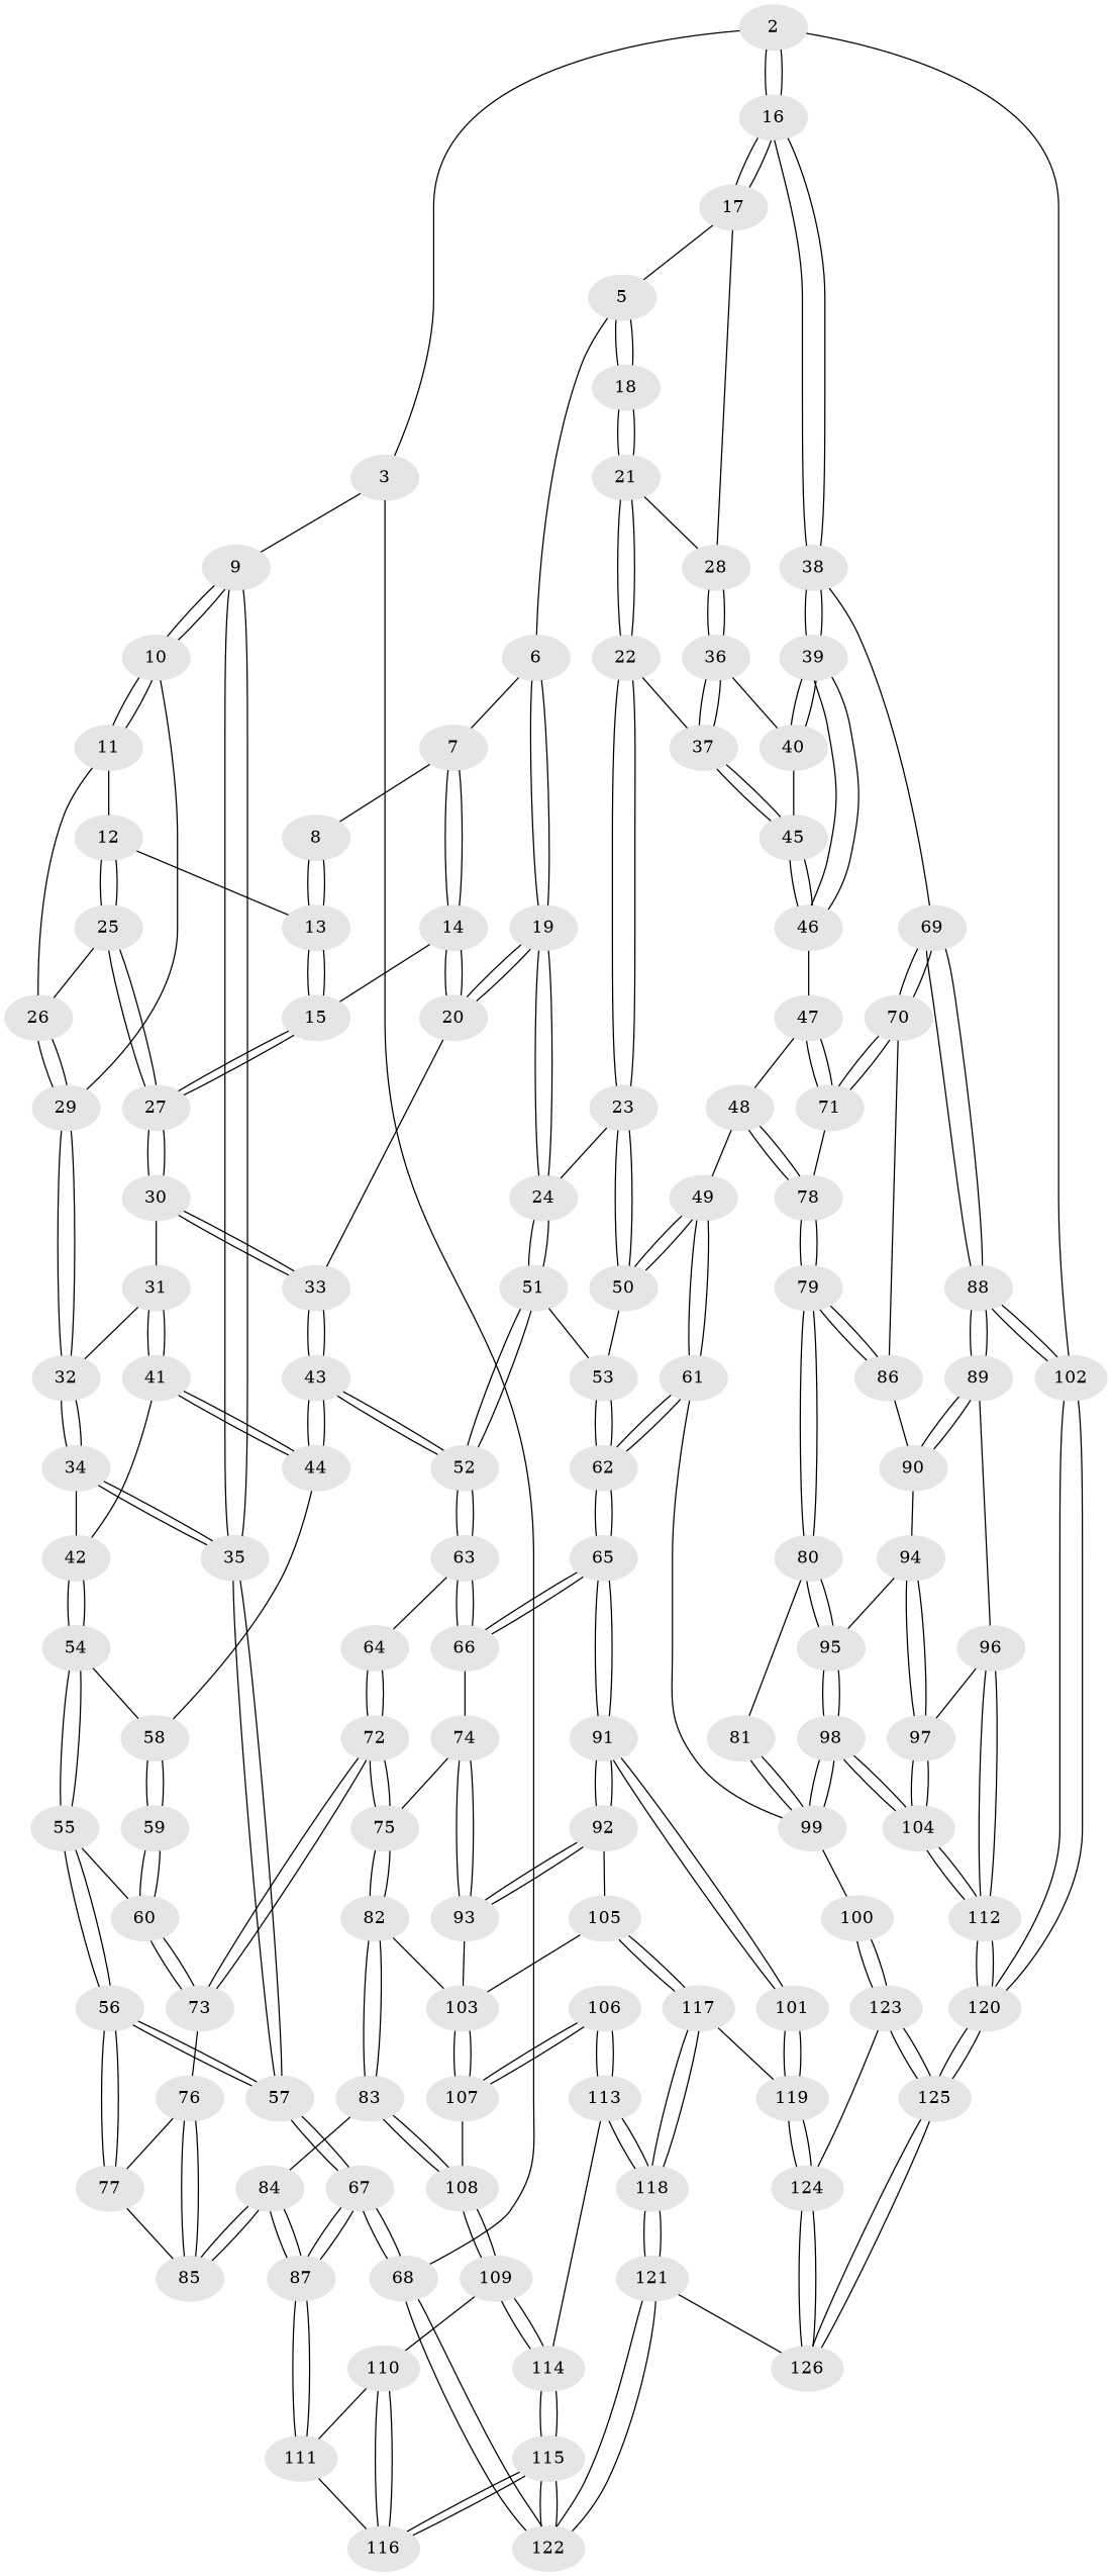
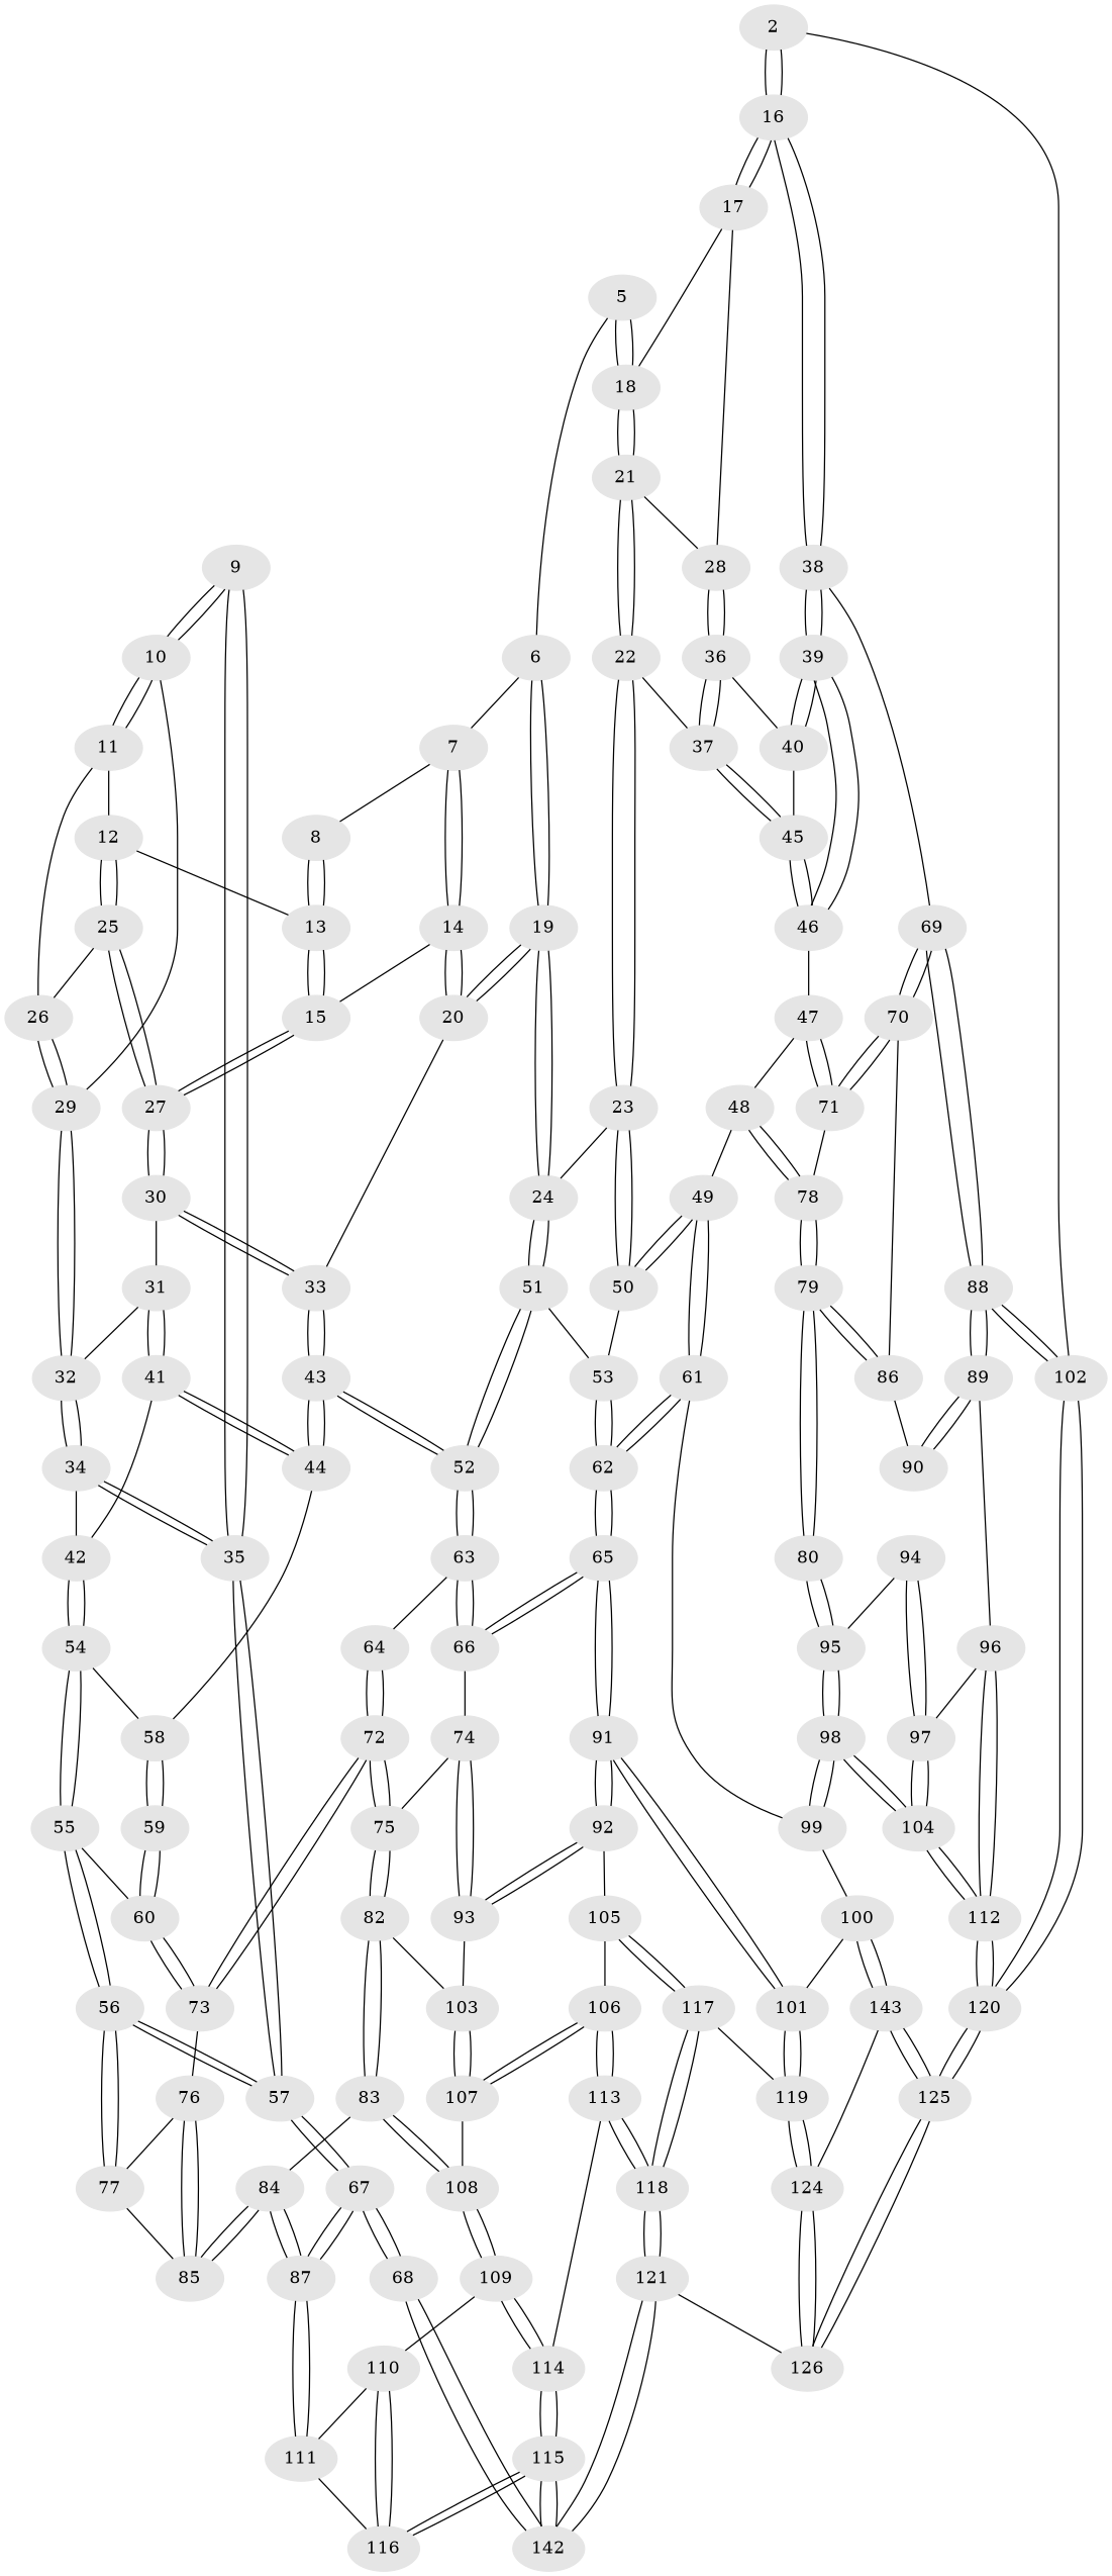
  graph {
    node [color=gray90 style=filled]
    2
-   3
    16
    102
    5
    6
    18
    9
    68
    17
    38
    120
    10
    35
-   122
+   122 [label=142]
    8
    13
    7
    19
    21
    14
    20
    24
    15
    11
    29
    57
    12
    26
    32
    25
    27
    33
    30
    28
    39
    69
    36
    22
    51
    43
    23
    37
    50
    45
    53
    52
    31
    40
    34
    41
    42
    44
    54
    67
    46
    70
    88
    47
    58
    55
    63
    59
    48
    71
    49
    78
    61
    79
    62
    99
    64
    66
    65
    56
    60
    77
    73
    85
    87
    72
    76
-   81
    91
    74
    75
    92
    101
    93
    111
    86
    89
    90
    82
    103
    83
    80
    95
    98
    100
    84
    108
    107
    109
    94
    116
    96
    97
    112
    105
    119
    106
    117
    104
-   123
+   123 [label=143]
    124
    125
    113
    118
    114
    110
    115
    121
    126
-   2 -- 3
    2 -- 16
    2 -- 16
    2 -- 102
-   3 -- 9
-   3 -- 68
    16 -- 17
    16 -- 17
    16 -- 38
    16 -- 38
    102 -- 120
    102 -- 120
    5 -- 6
    5 -- 18
    5 -- 18
    6 -- 7
    6 -- 19
    6 -- 19
    18 -- 21
    18 -- 21
    9 -- 10
    9 -- 10
    9 -- 35
    9 -- 35
    68 -- 122
    68 -- 122
-   17 -- 5
+   17 -- 18
    17 -- 28
    38 -- 39
    38 -- 39
    38 -- 69
    120 -- 125
    120 -- 125
    10 -- 11
    10 -- 11
    10 -- 29
    35 -- 57
    35 -- 57
    8 -- 13
    8 -- 13
    13 -- 15
    13 -- 15
    7 -- 8
    7 -- 14
    7 -- 14
    19 -- 20
    19 -- 20
    19 -- 24
    19 -- 24
    21 -- 28
    21 -- 22
    21 -- 22
    14 -- 20
    14 -- 20
    14 -- 15
    20 -- 33
    24 -- 51
    24 -- 51
    15 -- 27
    15 -- 27
    11 -- 12
    11 -- 26
    29 -- 32
    29 -- 32
    57 -- 67
    57 -- 67
    12 -- 13
    12 -- 25
    12 -- 25
    26 -- 29
    26 -- 29
    32 -- 34
    32 -- 34
    25 -- 26
    25 -- 27
    25 -- 27
    27 -- 30
    27 -- 30
    33 -- 43
    33 -- 43
    30 -- 33
    30 -- 33
    30 -- 31
    28 -- 36
    28 -- 36
    39 -- 40
    39 -- 40
    39 -- 46
    39 -- 46
    69 -- 70
    69 -- 70
    69 -- 88
    69 -- 88
    36 -- 37
    36 -- 37
    36 -- 40
    22 -- 23
    22 -- 23
    22 -- 37
    51 -- 53
    51 -- 52
    51 -- 52
    43 -- 52
    43 -- 52
    43 -- 44
    43 -- 44
    23 -- 24
    23 -- 50
    23 -- 50
    37 -- 45
    37 -- 45
    50 -- 53
    45 -- 46
    45 -- 46
    53 -- 62
    53 -- 62
    52 -- 63
    52 -- 63
    31 -- 32
    31 -- 41
    31 -- 41
    40 -- 45
    34 -- 35
    34 -- 35
    34 -- 42
    41 -- 42
    41 -- 44
    41 -- 44
    42 -- 54
    42 -- 54
    44 -- 58
    54 -- 58
    54 -- 55
    54 -- 55
    67 -- 68
    67 -- 68
    67 -- 87
    67 -- 87
    46 -- 47
    70 -- 71
    70 -- 71
    70 -- 86
    88 -- 102
    88 -- 102
    88 -- 89
    88 -- 89
    47 -- 48
    47 -- 71
    47 -- 71
    58 -- 59
    58 -- 59
    55 -- 56
    55 -- 56
    55 -- 60
    63 -- 64
    63 -- 66
    63 -- 66
    59 -- 60
    59 -- 60
    48 -- 49
    48 -- 78
    48 -- 78
    71 -- 78
    49 -- 50
    49 -- 50
    49 -- 61
    49 -- 61
    78 -- 79
    78 -- 79
    61 -- 62
    61 -- 62
    61 -- 99
    79 -- 86
    79 -- 86
    79 -- 80
    79 -- 80
    62 -- 65
    62 -- 65
    99 -- 100
    64 -- 72
    64 -- 72
    66 -- 74
    65 -- 66
    65 -- 66
    65 -- 91
    65 -- 91
    56 -- 57
    56 -- 57
    56 -- 77
    56 -- 77
    60 -- 73
    60 -- 73
    77 -- 85
    73 -- 76
    87 -- 111
    87 -- 111
    72 -- 73
    72 -- 73
    72 -- 75
    72 -- 75
    76 -- 77
    76 -- 85
    76 -- 85
-   81 -- 99
-   81 -- 99
    91 -- 92
    91 -- 92
    91 -- 101
    91 -- 101
    74 -- 75
    74 -- 93
    74 -- 93
    75 -- 82
    75 -- 82
    92 -- 93
    92 -- 93
    92 -- 105
    101 -- 119
    101 -- 119
    93 -- 103
    111 -- 116
    86 -- 90
    89 -- 90
    89 -- 90
    89 -- 96
-   90 -- 94
    82 -- 103
    82 -- 83
    82 -- 83
    103 -- 107
    103 -- 107
    83 -- 84
    83 -- 108
    83 -- 108
-   80 -- 81
    80 -- 95
    80 -- 95
    95 -- 98
    95 -- 98
    98 -- 99
    98 -- 99
    98 -- 104
    98 -- 104
+   100 -- 101
    100 -- 123
    100 -- 123
    84 -- 85
    84 -- 85
    84 -- 87
    84 -- 87
    108 -- 109
    108 -- 109
    107 -- 108
    109 -- 114
    109 -- 114
    109 -- 110
    94 -- 95
    94 -- 97
    94 -- 97
    96 -- 97
    96 -- 112
    96 -- 112
    97 -- 104
    97 -- 104
    112 -- 120
    112 -- 120
-   105 -- 103
+   105 -- 106
    105 -- 117
    105 -- 117
    119 -- 124
    119 -- 124
    106 -- 107
    106 -- 107
    106 -- 113
    106 -- 113
    117 -- 119
    117 -- 118
    117 -- 118
    104 -- 112
    104 -- 112
    123 -- 124
    123 -- 125
    123 -- 125
    124 -- 126
    124 -- 126
    125 -- 126
    125 -- 126
    113 -- 118
    113 -- 118
    113 -- 114
    118 -- 121
    118 -- 121
    114 -- 115
    114 -- 115
    110 -- 111
    110 -- 116
    110 -- 116
    115 -- 122
    115 -- 122
    115 -- 116
    115 -- 116
    121 -- 122
    121 -- 122
    121 -- 126
  }
